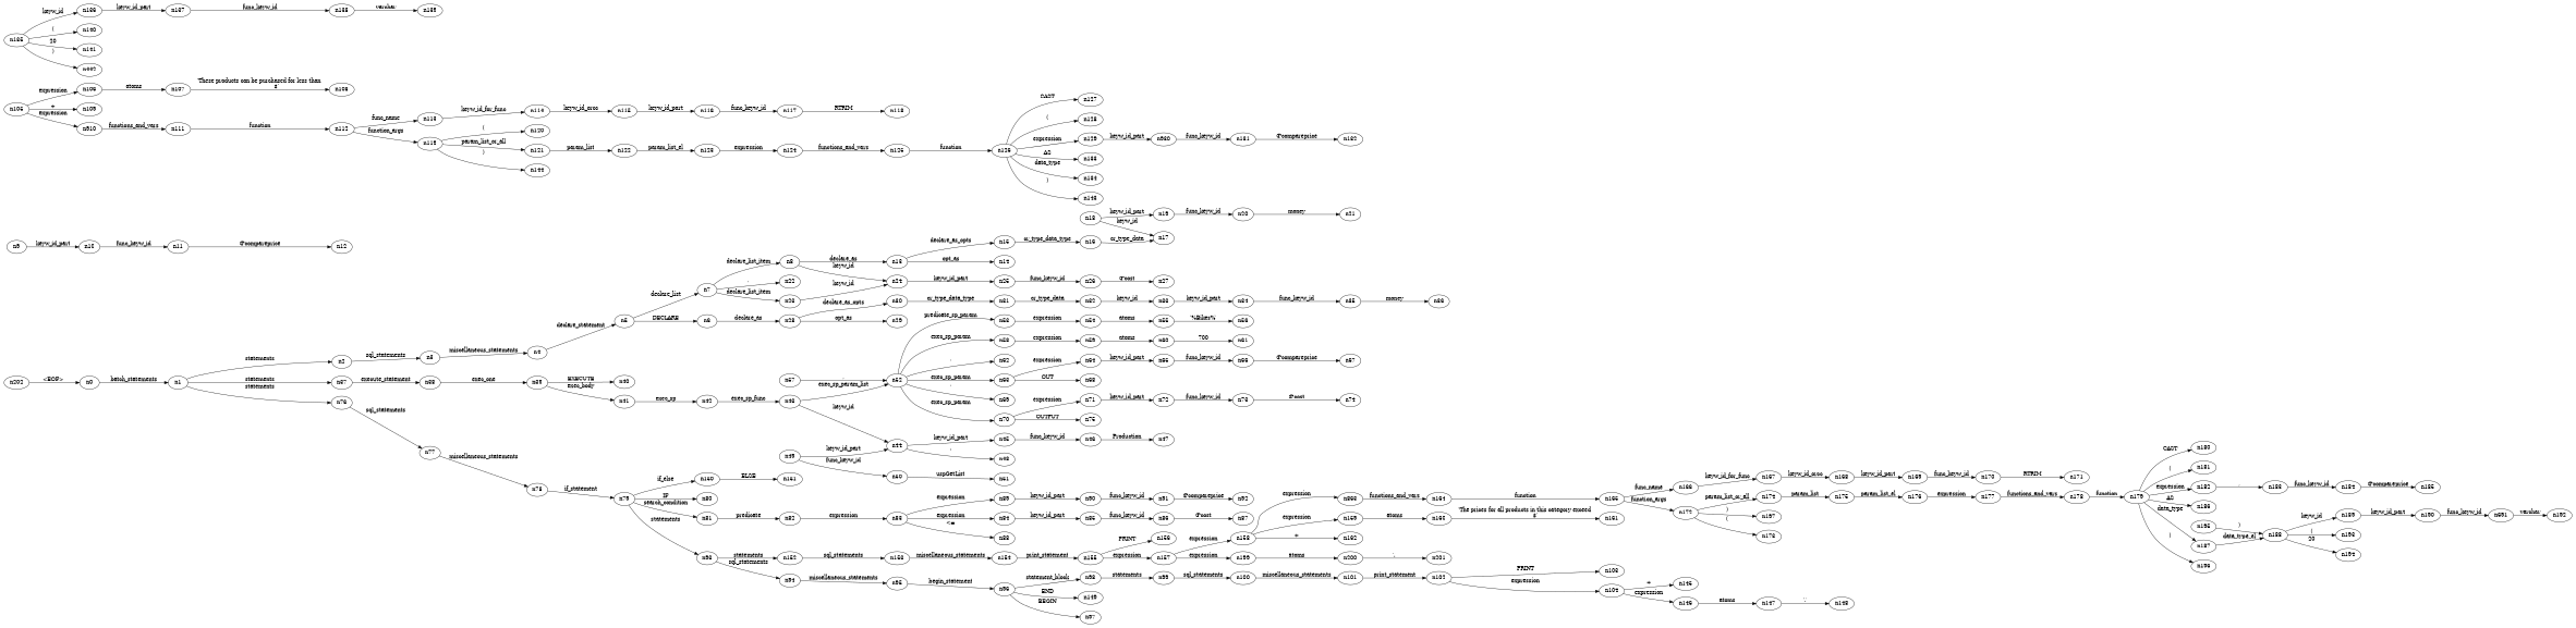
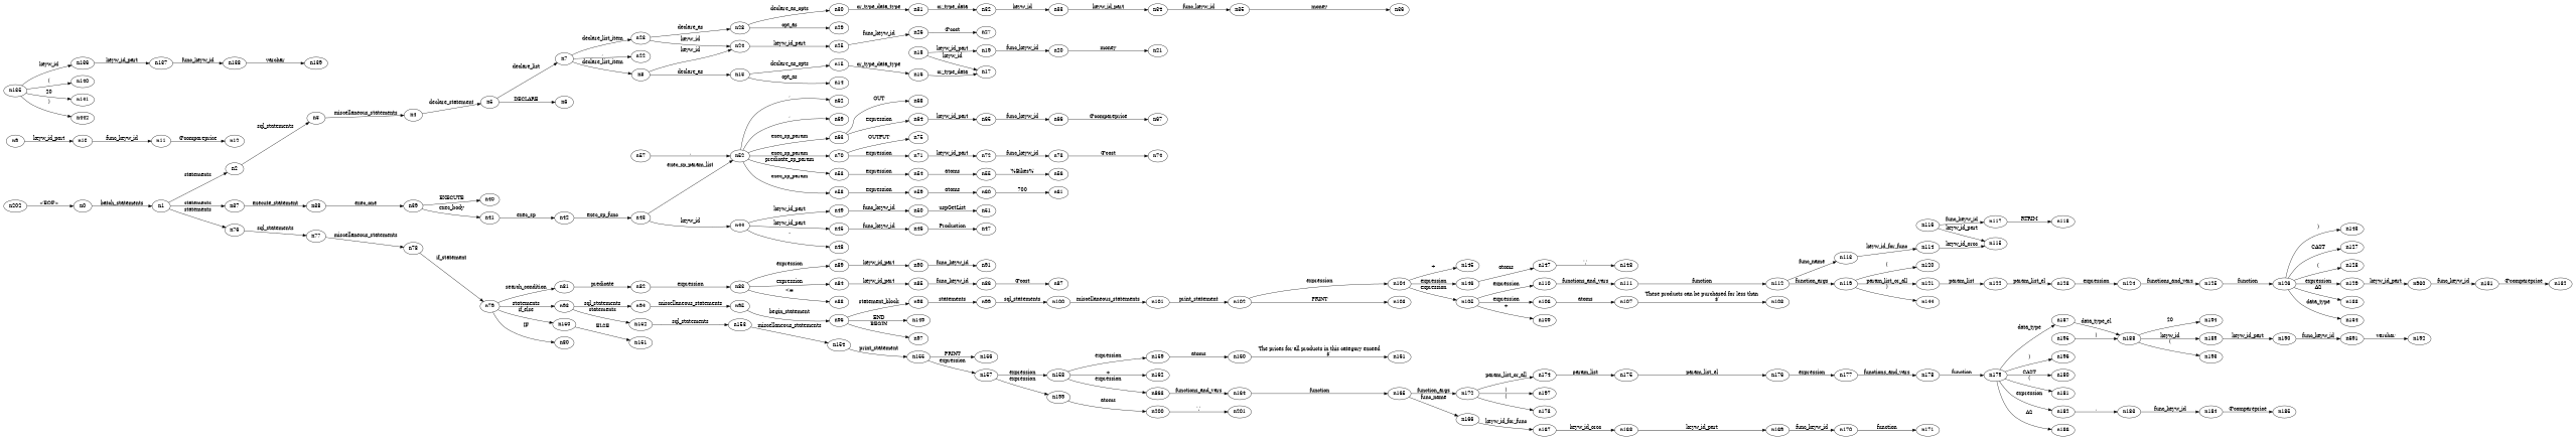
  digraph {
    rankdir=LR
    n0
    n1
    n2
    n37
    n76
    n202
    n3
    n38
    n77
    n4
    n5
    n6
    n7
    n8
    n22
    n23
    n13
    n24
    n28
    n9
    n10
    n14
    n15
    n11
    n12
    n16
    n17
    n18
    n19
    n20
    n21
    n25
    n29
    n30
    n26
    n27
    n31
    n32
    n33
    n34
    n35
    n36
    n39
    n40
    n41
    n42
    n43
    n44
    n52
    n45
    n48
    n49
    n53
    n58
    n62
    n63
    n69
    n70
    n46
    n50
    n47
    n51
    n54
    n57
    n59
    n64
    n68
    n71
    n75
    n55
    n56
    n60
    n61
    n65
    n66
    n67
    n72
    n73
    n74
    n78
    n79
    n80
    n81
    n93
    n150
    n82
    n94
    n152
    n151
    n83
    n84
    n88
    n89
    n85
    n90
    n86
    n87
    n91
-   n92
    n95
    n96
    n97
    n98
    n149
    n99
    n100
    n101
    n102
    n103
    n104
    n105
    n145
    n146
    n106
    n109
-   n110 [label=n910]
+   n110
    n147
    n107
    n111
    n108
    n112
    n113
    n119
    n114
    n120
    n121
    n144
    n115
    n116
    n117
    n118
    n122
    n123
    n124
    n125
    n126
    n127
    n128
    n129
    n133
    n134
    n143
    n130 [label=n930]
    n131
    n132
    n135
    n136
    n140
    n141
    n142 [label=n442]
    n137
    n138
    n139
    n148
    n153
    n154
    n155
    n156
    n157
    n158
    n199
    n159
    n162
    n163 [label=n863]
    n200
    n160
    n164
    n161
    n165
    n166
    n172
    n167
    n173
    n174
    n197
    n168
    n169
    n170
    n171
    n175
    n176
    n177
    n178
    n179
    n180
    n181
    n182
    n186
    n187
    n196
    n183
    n188
    n184
    n185
    n189
    n193
    n194
    n190
    n195
    n191 [label=n691]
    n192
    n201
    n0 -> n1 [label=batch_statements]
    n1 -> n2 [label=statements]
    n1 -> n37 [label=statements]
    n1 -> n76 [label=statements]
    n2 -> n3 [label=sql_statements]
    n37 -> n38 [label=execute_statement]
    n76 -> n77 [label=sql_statements]
    n202 -> n0 [label="<EOF>"]
    n3 -> n4 [label=miscellaneous_statements]
    n38 -> n39 [label=exec_one]
    n77 -> n78 [label=miscellaneous_statements]
    n4 -> n5 [label=declare_statement]
    n5 -> n6 [label=DECLARE]
    n5 -> n7 [label=declare_list]
    n7 -> n8 [label=declare_list_item]
    n7 -> n22 [label=","]
    n7 -> n23 [label=declare_list_item]
    n8 -> n13 [label=declare_as]
    n8 -> n24 [label=keyw_id]
    n23 -> n24 [label=keyw_id]
-   n6 -> n28 [label=declare_as]
+   n23 -> n28 [label=declare_as]
    n13 -> n14 [label=opt_as]
    n13 -> n15 [label=declare_as_opts]
    n24 -> n25 [label=keyw_id_part]
    n28 -> n29 [label=opt_as]
    n28 -> n30 [label=declare_as_opts]
    n9 -> n10 [label=keyw_id_part]
    n10 -> n11 [label=func_keyw_id]
    n15 -> n16 [label=cr_type_data_type]
    n11 -> n12 [label="@compareprice"]
    n16 -> n17 [label=cr_type_data]
    n18 -> n17 [label=keyw_id]
    n18 -> n19 [label=keyw_id_part]
    n19 -> n20 [label=func_keyw_id]
    n20 -> n21 [label=money]
    n25 -> n26 [label=func_keyw_id]
    n30 -> n31 [label=cr_type_data_type]
    n26 -> n27 [label="@cost"]
    n31 -> n32 [label=cr_type_data]
    n32 -> n33 [label=keyw_id]
    n33 -> n34 [label=keyw_id_part]
    n34 -> n35 [label=func_keyw_id]
    n35 -> n36 [label=money]
    n39 -> n40 [label=EXECUTE]
    n39 -> n41 [label=exec_body]
    n41 -> n42 [label=exec_sp]
    n42 -> n43 [label=exec_sp_func]
    n43 -> n44 [label=keyw_id]
    n43 -> n52 [label=exec_sp_param_list]
    n44 -> n45 [label=keyw_id_part]
    n44 -> n48 [label="."]
-   n49 -> n44 [label=keyw_id_part]
+   n44 -> n49 [label=keyw_id_part]
    n52 -> n53 [label=predicate_sp_param]
    n52 -> n58 [label=exec_sp_param]
    n52 -> n62 [label=","]
    n52 -> n63 [label=exec_sp_param]
    n52 -> n69 [label=","]
    n52 -> n70 [label=exec_sp_param]
    n45 -> n46 [label=func_keyw_id]
    n49 -> n50 [label=func_keyw_id]
    n53 -> n54 [label=expression]
    n58 -> n59 [label=expression]
    n63 -> n64 [label=expression]
    n63 -> n68 [label=OUT]
    n70 -> n71 [label=expression]
    n70 -> n75 [label=OUTPUT]
    n46 -> n47 [label=Production]
    n50 -> n51 [label=uspGetList]
    n54 -> n55 [label=atoms]
    n57 -> n52 [label=","]
    n59 -> n60 [label=atoms]
    n64 -> n65 [label=keyw_id_part]
    n71 -> n72 [label=keyw_id_part]
    n55 -> n56 [label="'%Bikes%'"]
    n60 -> n61 [label=700]
    n65 -> n66 [label=func_keyw_id]
    n66 -> n67 [label="@compareprice"]
    n72 -> n73 [label=func_keyw_id]
    n73 -> n74 [label="@cost"]
    n78 -> n79 [label=if_statement]
    n79 -> n80 [label=IF]
    n79 -> n81 [label=search_condition]
    n79 -> n93 [label=statements]
    n79 -> n150 [label=if_else]
    n81 -> n82 [label=predicate]
    n93 -> n94 [label=sql_statements]
    n93 -> n152 [label=statements]
    n150 -> n151 [label=ELSE]
    n82 -> n83 [label=expression]
    n94 -> n95 [label=miscellaneous_statements]
    n152 -> n153 [label=sql_statements]
    n83 -> n84 [label=expression]
    n83 -> n88 [label="<="]
    n83 -> n89 [label=expression]
    n84 -> n85 [label=keyw_id_part]
    n89 -> n90 [label=keyw_id_part]
    n85 -> n86 [label=func_keyw_id]
    n90 -> n91 [label=func_keyw_id]
    n86 -> n87 [label="@cost"]
-   n91 -> n92 [label="@compareprice"]
    n95 -> n96 [label=begin_statement]
    n96 -> n97 [label=BEGIN]
    n96 -> n98 [label=statement_block]
    n96 -> n149 [label=END]
    n98 -> n99 [label=statements]
    n99 -> n100 [label=sql_statements]
    n100 -> n101 [label=miscellaneous_statements]
    n101 -> n102 [label=print_statement]
    n102 -> n103 [label=PRINT]
    n102 -> n104 [label=expression]
+   n104 -> n105 [label=expression]
    n104 -> n145 [label="+"]
    n104 -> n146 [label=expression]
    n105 -> n106 [label=expression]
    n105 -> n109 [label="+"]
    n105 -> n110 [label=expression]
    n146 -> n147 [label=atoms]
    n106 -> n107 [label=atoms]
    n110 -> n111 [label=functions_and_vars]
    n147 -> n148 [label="'.'"]
    n107 -> n108 [label="'These products can be purchased for less than \n		    $'"]
    n111 -> n112 [label=function]
    n112 -> n113 [label=func_name]
    n112 -> n119 [label=function_args]
    n113 -> n114 [label=keyw_id_for_func]
    n119 -> n120 [label="("]
    n119 -> n121 [label=param_list_or_all]
    n119 -> n144 [label=")"]
    n114 -> n115 [label=keyw_id_orcc]
    n121 -> n122 [label=param_list]
-   n115 -> n116 [label=keyw_id_part]
+   n116 -> n115 [label=keyw_id_part]
    n116 -> n117 [label=func_keyw_id]
    n117 -> n118 [label=RTRIM]
    n122 -> n123 [label=param_list_el]
    n123 -> n124 [label=expression]
    n124 -> n125 [label=functions_and_vars]
    n125 -> n126 [label=function]
    n126 -> n127 [label=CAST]
    n126 -> n128 [label="("]
    n126 -> n129 [label=expression]
    n126 -> n133 [label=AS]
    n126 -> n134 [label=data_type]
    n126 -> n143 [label=")"]
    n129 -> n130 [label=keyw_id_part]
    n130 -> n131 [label=func_keyw_id]
    n131 -> n132 [label="@compareprice"]
    n135 -> n136 [label=keyw_id]
    n135 -> n140 [label="("]
    n135 -> n141 [label=20]
    n135 -> n142 [label=")"]
    n136 -> n137 [label=keyw_id_part]
    n137 -> n138 [label=func_keyw_id]
    n138 -> n139 [label=varchar]
    n153 -> n154 [label=miscellaneous_statements]
    n154 -> n155 [label=print_statement]
    n155 -> n156 [label=PRINT]
    n155 -> n157 [label=expression]
    n157 -> n158 [label=expression]
    n157 -> n199 [label=expression]
    n158 -> n159 [label=expression]
    n158 -> n162 [label="+"]
    n158 -> n163 [label=expression]
    n199 -> n200 [label=atoms]
    n159 -> n160 [label=atoms]
    n163 -> n164 [label=functions_and_vars]
    n200 -> n201 [label="'.'"]
    n160 -> n161 [label="'The prices for all products in this category exceed \n	    $'"]
    n164 -> n165 [label=function]
    n165 -> n166 [label=func_name]
    n165 -> n172 [label=function_args]
    n166 -> n167 [label=keyw_id_for_func]
    n172 -> n173 [label="("]
    n172 -> n174 [label=param_list_or_all]
    n172 -> n197 [label=")"]
    n167 -> n168 [label=keyw_id_orcc]
    n174 -> n175 [label=param_list]
    n168 -> n169 [label=keyw_id_part]
    n169 -> n170 [label=func_keyw_id]
-   n170 -> n171 [label=RTRIM]
+   n170 -> n171 [label=function]
    n175 -> n176 [label=param_list_el]
    n176 -> n177 [label=expression]
    n177 -> n178 [label=functions_and_vars]
    n178 -> n179 [label=function]
    n179 -> n180 [label=CAST]
    n179 -> n181 [label="("]
    n179 -> n182 [label=expression]
    n179 -> n186 [label=AS]
    n179 -> n187 [label=data_type]
    n179 -> n196 [label=")"]
    n182 -> n183 [label=","]
    n187 -> n188 [label=data_type_el]
    n183 -> n184 [label=func_keyw_id]
    n188 -> n189 [label=keyw_id]
    n188 -> n193 [label="("]
    n188 -> n194 [label=20]
    n184 -> n185 [label="@compareprice"]
    n189 -> n190 [label=keyw_id_part]
    n190 -> n191 [label=func_keyw_id]
    n195 -> n188 [label=")"]
    n191 -> n192 [label=varchar]
  }
